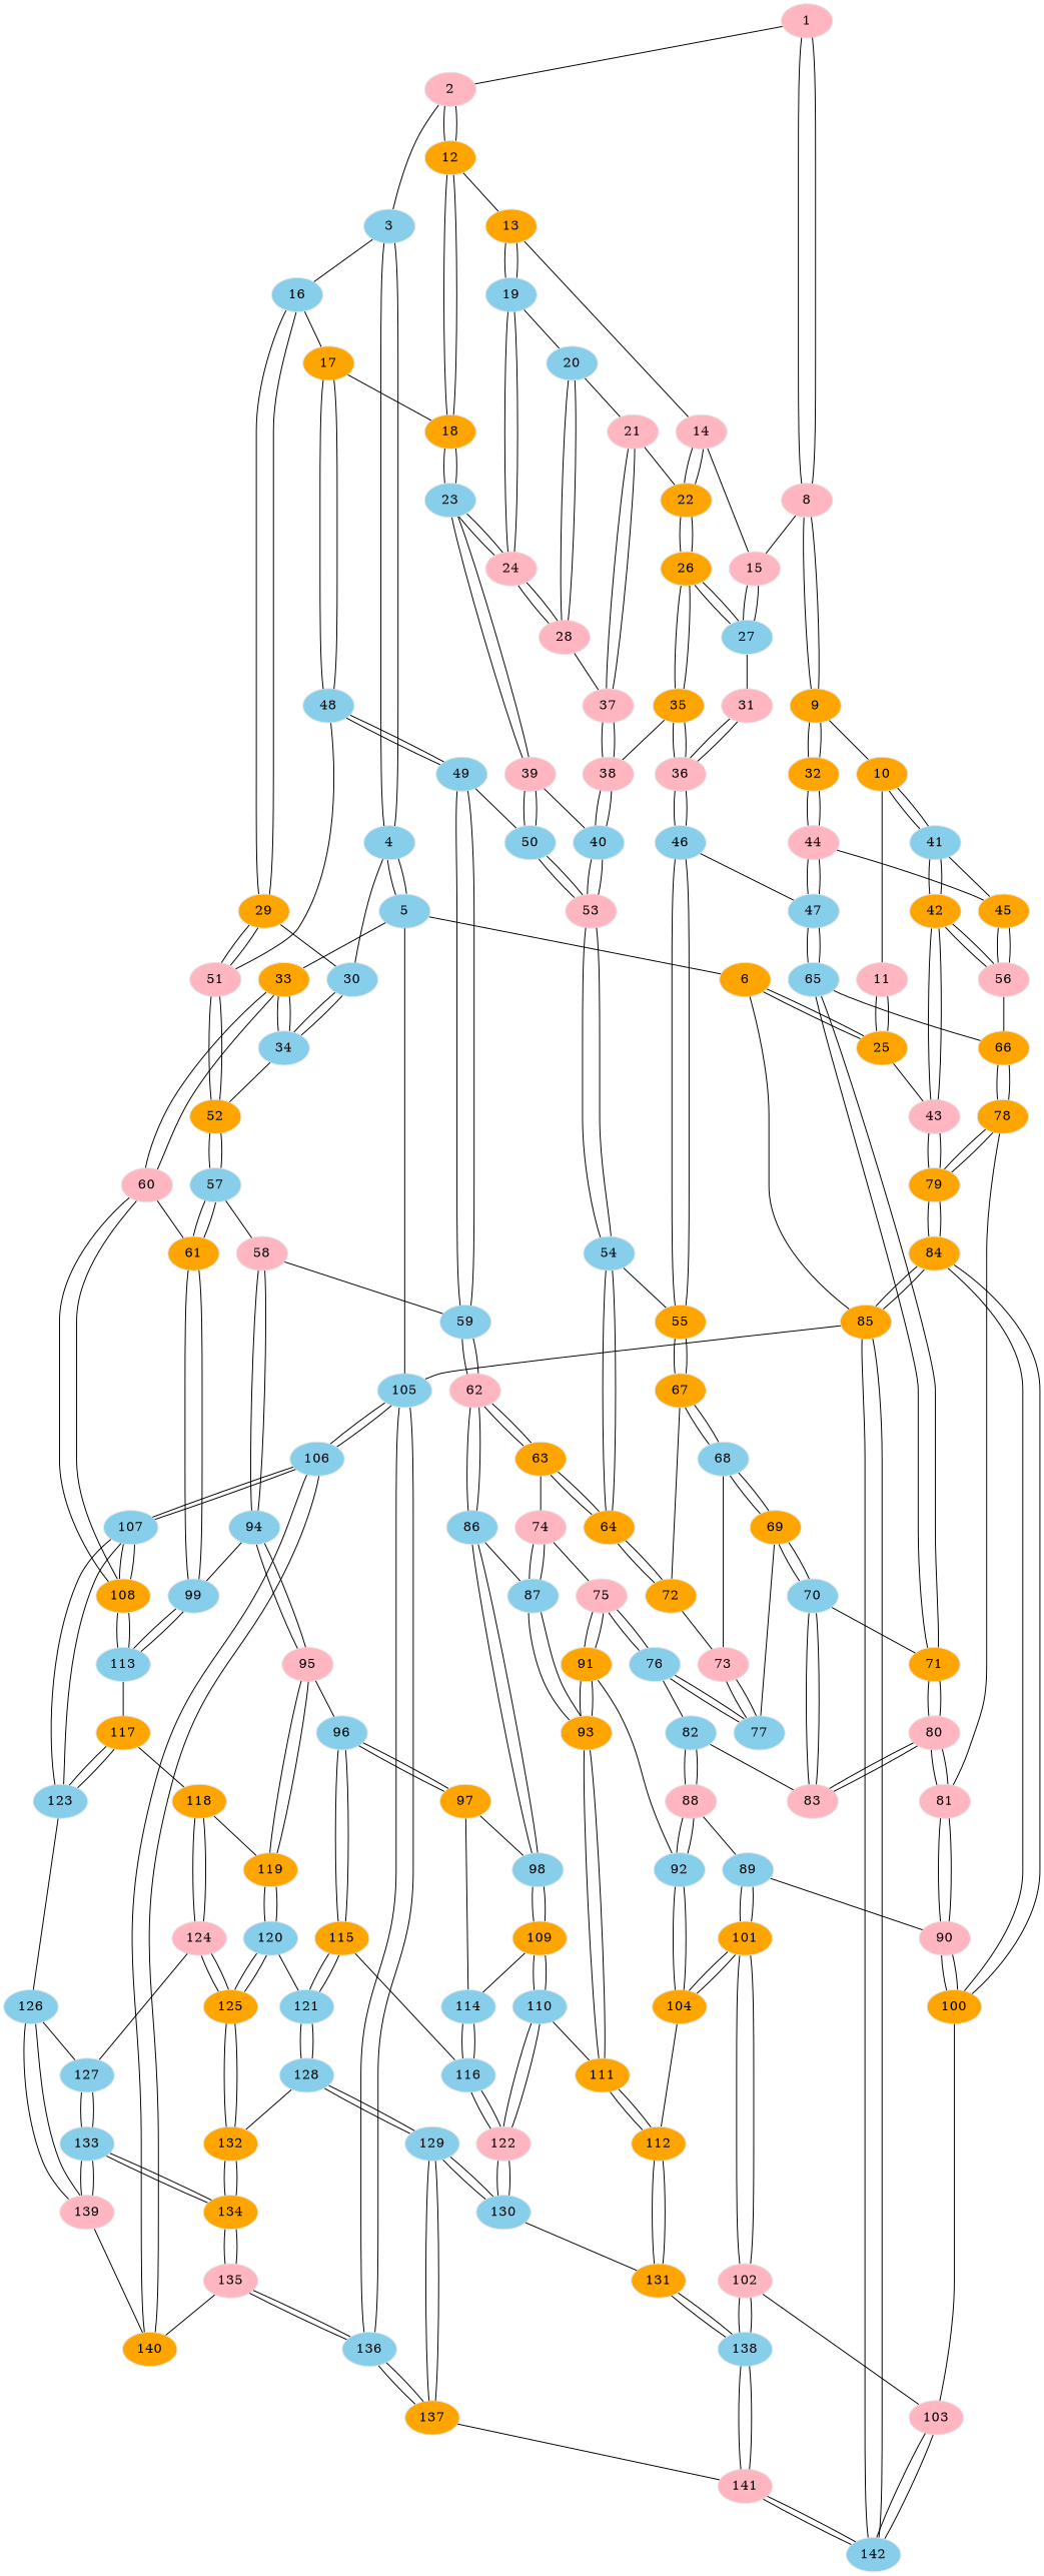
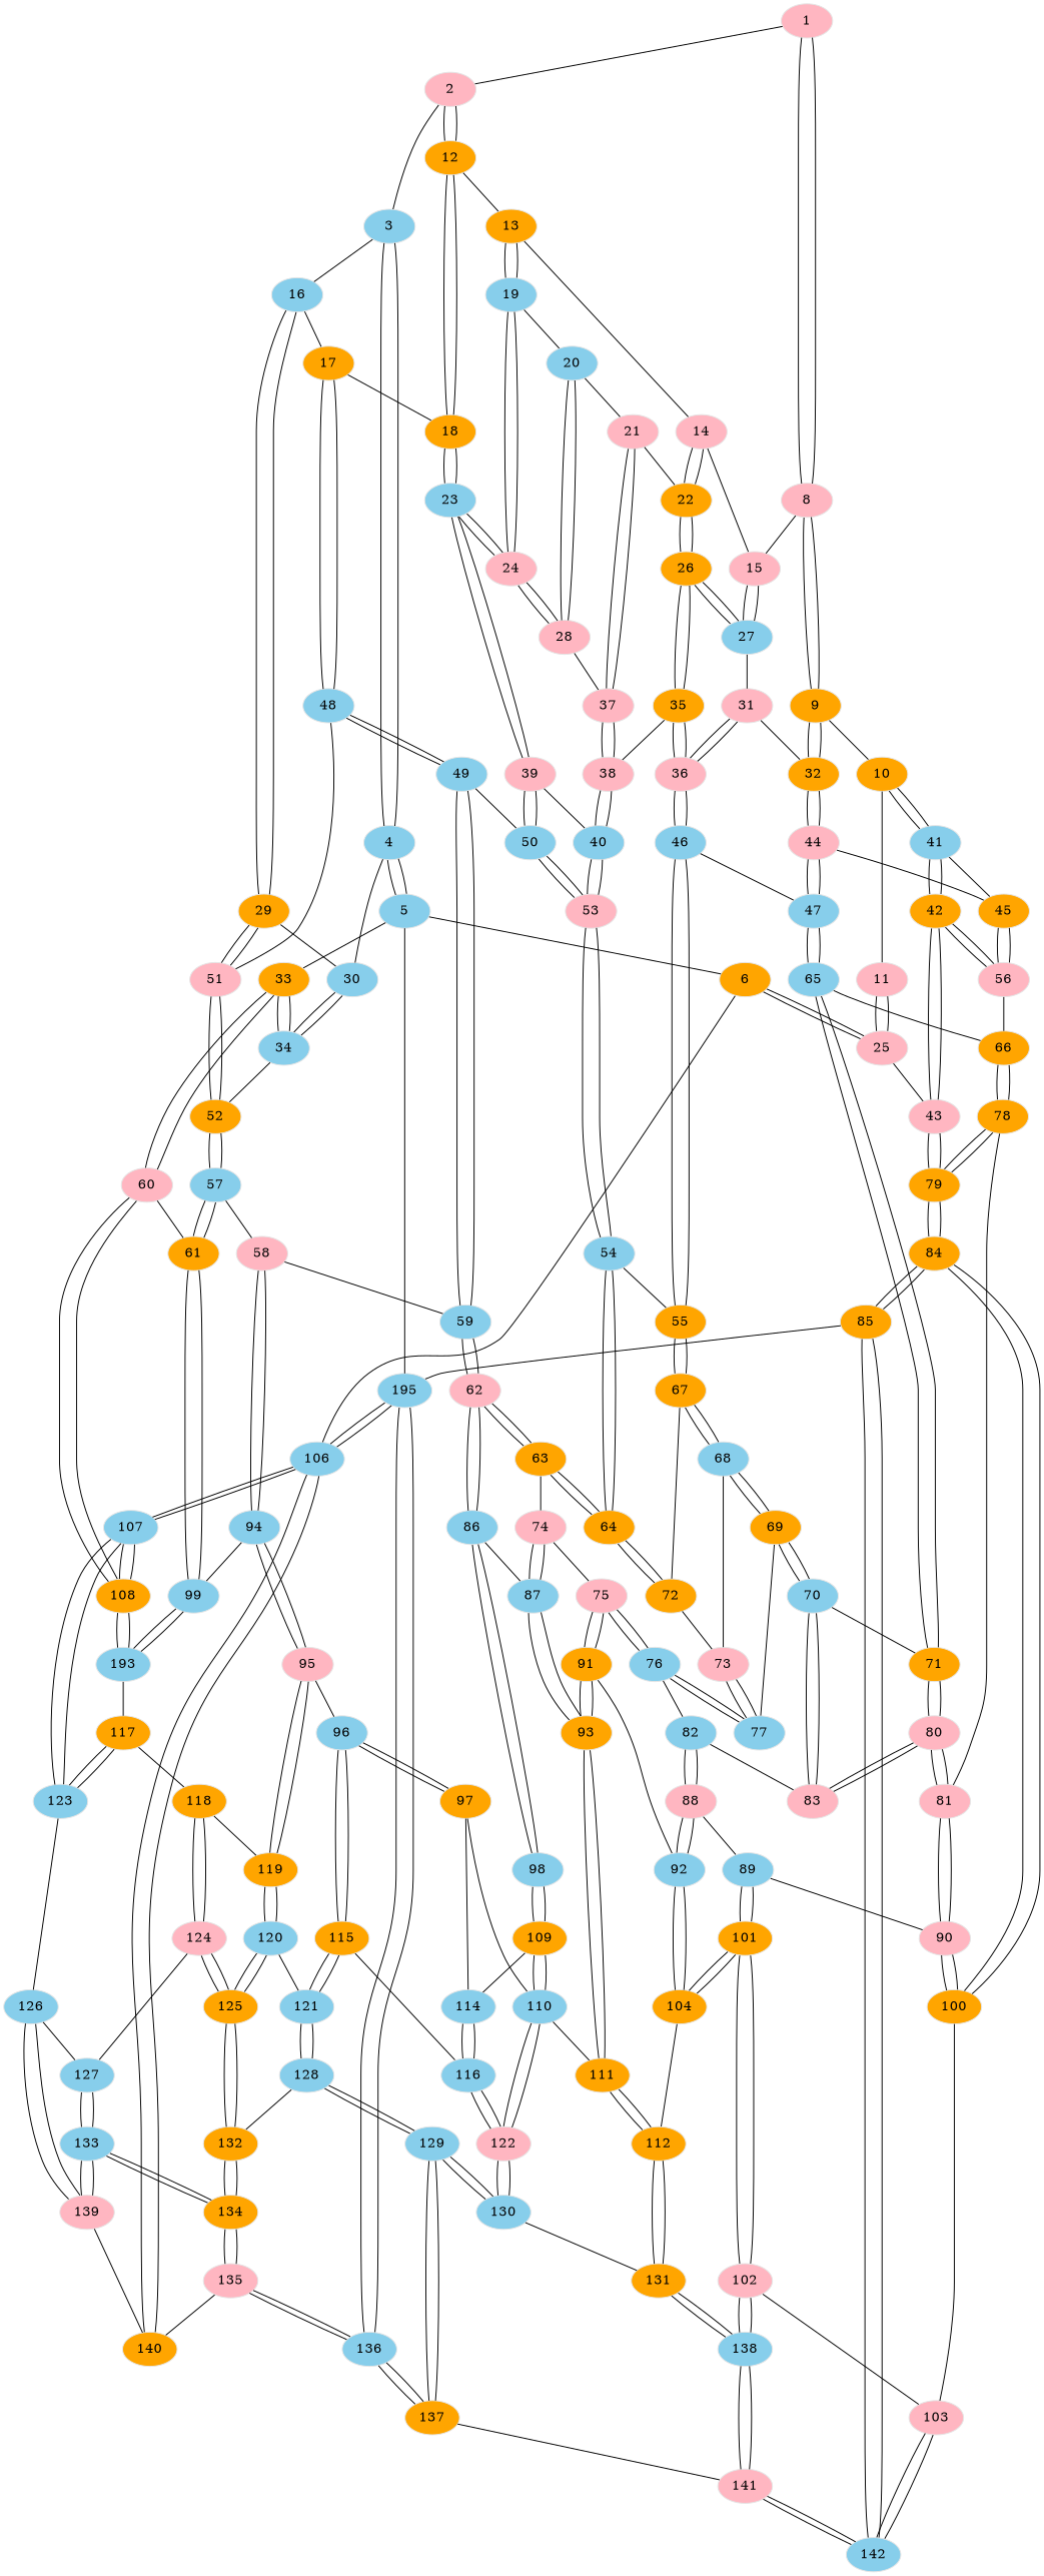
  graph {
    node [color=gray90 fillcolor=skyblue style=filled]
    1 [fillcolor=lightpink]
    2 [fillcolor=lightpink]
    8 [fillcolor=lightpink]
    3
    12 [fillcolor=orange]
    9 [fillcolor=orange]
    15 [fillcolor=lightpink]
    4
    16
    13 [fillcolor=orange]
    18 [fillcolor=orange]
    5
    30
    17 [fillcolor=orange]
    29 [fillcolor=orange]
    6 [fillcolor=orange]
    33 [fillcolor=orange]
-   105
+   105 [label=195]
    34
-   25 [fillcolor=orange]
+   25 [fillcolor=lightpink]
    85 [fillcolor=orange]
    60 [fillcolor=lightpink]
    106
    136
    43 [fillcolor=lightpink]
    142
    11 [fillcolor=lightpink]
    10 [fillcolor=orange]
    32 [fillcolor=orange]
    27
    41
    44 [fillcolor=lightpink]
    42 [fillcolor=orange]
    45 [fillcolor=orange]
    14 [fillcolor=lightpink]
    19
    23
    22 [fillcolor=orange]
    20
    24 [fillcolor=lightpink]
    26 [fillcolor=orange]
    31 [fillcolor=lightpink]
    48
    51 [fillcolor=lightpink]
    49
    39 [fillcolor=lightpink]
    21 [fillcolor=lightpink]
    28 [fillcolor=lightpink]
    37 [fillcolor=lightpink]
    38 [fillcolor=lightpink]
    35 [fillcolor=orange]
    40
    50
    79 [fillcolor=orange]
    36 [fillcolor=lightpink]
    52 [fillcolor=orange]
    46
    47
    61 [fillcolor=orange]
    108 [fillcolor=orange]
    57
    55 [fillcolor=orange]
    53 [fillcolor=lightpink]
    54
    56 [fillcolor=lightpink]
    66 [fillcolor=orange]
    84 [fillcolor=orange]
    65
    67 [fillcolor=orange]
    71 [fillcolor=orange]
    59
    62 [fillcolor=lightpink]
    58 [fillcolor=lightpink]
    64 [fillcolor=orange]
    72 [fillcolor=orange]
    68
    78 [fillcolor=orange]
    94
    99
    95 [fillcolor=lightpink]
    63 [fillcolor=orange]
    86
-   113
+   113 [label=193]
    74 [fillcolor=lightpink]
    87
    98
    75 [fillcolor=lightpink]
    73 [fillcolor=lightpink]
    80 [fillcolor=lightpink]
    81 [fillcolor=lightpink]
    69 [fillcolor=orange]
    70
    77
    83 [fillcolor=lightpink]
    76
    91 [fillcolor=orange]
    93 [fillcolor=orange]
    82
    92
    88 [fillcolor=lightpink]
    90 [fillcolor=lightpink]
    100 [fillcolor=orange]
    89
    103 [fillcolor=lightpink]
    109 [fillcolor=orange]
    111 [fillcolor=orange]
    101 [fillcolor=orange]
    104 [fillcolor=orange]
    102 [fillcolor=lightpink]
    112 [fillcolor=orange]
    96
    119 [fillcolor=orange]
    97 [fillcolor=orange]
    115 [fillcolor=orange]
    120
    114
    116
    121
    110
    117 [fillcolor=orange]
    138
    141 [fillcolor=lightpink]
    131 [fillcolor=orange]
    107
    140 [fillcolor=orange]
    137 [fillcolor=orange]
    123
    126
    122 [fillcolor=lightpink]
    130
    118 [fillcolor=orange]
    128
    124 [fillcolor=lightpink]
    125 [fillcolor=orange]
    127
    132 [fillcolor=orange]
    129
    139 [fillcolor=lightpink]
    133
    134 [fillcolor=orange]
    135 [fillcolor=lightpink]
    1 -- 2
    1 -- 8
    1 -- 8
    2 -- 3
    2 -- 12
    2 -- 12
    8 -- 9
    8 -- 9
    8 -- 15
    3 -- 4
    3 -- 4
    3 -- 16
    12 -- 13
    12 -- 18
    12 -- 18
    9 -- 10
    9 -- 32
    9 -- 32
    15 -- 27
    15 -- 27
    4 -- 5
    4 -- 5
    4 -- 30
    16 -- 17
    16 -- 29
    16 -- 29
    13 -- 14
    13 -- 19
    13 -- 19
    18 -- 23
    18 -- 23
    5 -- 6
    5 -- 33
    5 -- 105
    30 -- 34
    30 -- 34
    17 -- 18
    17 -- 48
    17 -- 48
    29 -- 30
    29 -- 51
    29 -- 51
    6 -- 25
    6 -- 25
-   6 -- 85
+   6 -- 106
    33 -- 34
    33 -- 34
    33 -- 60
    33 -- 60
    105 -- 106
    105 -- 106
    105 -- 136
    105 -- 136
    34 -- 52
    25 -- 43
    85 -- 105
    85 -- 142
    85 -- 142
    60 -- 61
    60 -- 108
    60 -- 108
    106 -- 107
    106 -- 107
    106 -- 140
    106 -- 140
    136 -- 137
    136 -- 137
    43 -- 79
    43 -- 79
    11 -- 25
    11 -- 25
    10 -- 11
    10 -- 41
    10 -- 41
    32 -- 44
    32 -- 44
    27 -- 31
    41 -- 42
    41 -- 42
    41 -- 45
    44 -- 45
    44 -- 47
    44 -- 47
    42 -- 43
    42 -- 43
    42 -- 56
    42 -- 56
    45 -- 56
    45 -- 56
    14 -- 15
    14 -- 22
    14 -- 22
    19 -- 20
    19 -- 24
    19 -- 24
    23 -- 24
    23 -- 24
    23 -- 39
    23 -- 39
    22 -- 26
    22 -- 26
    20 -- 21
    20 -- 28
    20 -- 28
    24 -- 28
    24 -- 28
    26 -- 27
    26 -- 27
    26 -- 35
    26 -- 35
+   31 -- 32
    31 -- 36
    31 -- 36
    48 -- 51
    48 -- 49
    48 -- 49
    51 -- 52
    51 -- 52
    49 -- 50
    49 -- 59
    49 -- 59
    39 -- 40
    39 -- 50
    39 -- 50
    21 -- 22
    21 -- 37
    21 -- 37
    28 -- 37
    37 -- 38
    37 -- 38
    38 -- 40
    38 -- 40
    35 -- 38
    35 -- 36
    35 -- 36
    40 -- 53
    40 -- 53
    50 -- 53
    50 -- 53
    79 -- 84
    79 -- 84
    36 -- 46
    36 -- 46
    52 -- 57
    52 -- 57
    46 -- 47
    46 -- 55
    46 -- 55
    47 -- 65
    47 -- 65
    61 -- 99
    61 -- 99
    108 -- 113
    108 -- 113
    57 -- 61
    57 -- 61
    57 -- 58
    55 -- 67
    55 -- 67
    53 -- 54
    53 -- 54
    54 -- 55
    54 -- 64
    54 -- 64
    56 -- 66
    66 -- 78
    66 -- 78
    84 -- 85
    84 -- 85
    84 -- 100
    84 -- 100
    65 -- 66
    65 -- 71
    65 -- 71
    67 -- 72
    67 -- 68
    67 -- 68
    71 -- 80
    71 -- 80
    59 -- 62
    59 -- 62
    62 -- 63
    62 -- 63
    62 -- 86
    62 -- 86
    58 -- 59
    58 -- 94
    58 -- 94
    64 -- 72
    64 -- 72
    72 -- 73
    68 -- 73
    68 -- 69
    68 -- 69
    78 -- 79
    78 -- 79
    78 -- 81
    94 -- 99
    94 -- 95
    94 -- 95
    99 -- 113
    99 -- 113
    95 -- 96
    95 -- 119
    95 -- 119
    63 -- 64
    63 -- 64
    63 -- 74
    86 -- 87
    86 -- 98
    86 -- 98
    113 -- 117
    74 -- 87
    74 -- 87
    74 -- 75
    87 -- 93
    87 -- 93
    98 -- 109
    98 -- 109
    75 -- 76
    75 -- 76
    75 -- 91
    75 -- 91
    73 -- 77
    73 -- 77
    80 -- 81
    80 -- 81
    80 -- 83
    80 -- 83
    81 -- 90
    81 -- 90
    69 -- 70
    69 -- 70
    69 -- 77
    70 -- 71
    70 -- 83
    70 -- 83
    76 -- 77
    76 -- 77
    76 -- 82
    91 -- 93
    91 -- 93
    91 -- 92
    93 -- 111
    93 -- 111
    82 -- 83
    82 -- 88
    82 -- 88
    92 -- 104
    92 -- 104
    88 -- 92
    88 -- 92
    88 -- 89
    90 -- 100
    90 -- 100
    100 -- 103
    89 -- 90
    89 -- 101
    89 -- 101
    103 -- 142
    103 -- 142
    109 -- 114
    109 -- 110
    109 -- 110
    111 -- 112
    111 -- 112
    101 -- 104
    101 -- 104
    101 -- 102
    101 -- 102
    104 -- 112
    102 -- 103
    102 -- 138
    102 -- 138
    112 -- 131
    112 -- 131
    96 -- 97
    96 -- 97
    96 -- 115
    96 -- 115
    119 -- 120
    119 -- 120
-   97 -- 98
+   97 -- 110
    97 -- 114
    115 -- 116
    115 -- 121
    115 -- 121
    120 -- 121
    120 -- 125
    120 -- 125
    114 -- 116
    114 -- 116
    116 -- 122
    116 -- 122
    121 -- 128
    121 -- 128
    110 -- 111
    110 -- 122
    110 -- 122
    117 -- 123
    117 -- 123
    117 -- 118
    138 -- 141
    138 -- 141
    141 -- 142
    141 -- 142
    131 -- 138
    131 -- 138
    107 -- 108
    107 -- 108
    107 -- 123
    107 -- 123
    137 -- 141
    123 -- 126
    126 -- 127
    126 -- 139
    126 -- 139
    122 -- 130
    122 -- 130
    130 -- 131
    118 -- 119
    118 -- 124
    118 -- 124
    128 -- 132
    128 -- 129
    128 -- 129
    124 -- 125
    124 -- 125
    124 -- 127
    125 -- 132
    125 -- 132
    127 -- 133
    127 -- 133
    132 -- 134
    132 -- 134
    129 -- 137
    129 -- 137
    129 -- 130
    129 -- 130
    139 -- 140
    133 -- 139
    133 -- 139
    133 -- 134
    133 -- 134
    134 -- 135
    134 -- 135
    135 -- 136
    135 -- 136
    135 -- 140
  }
